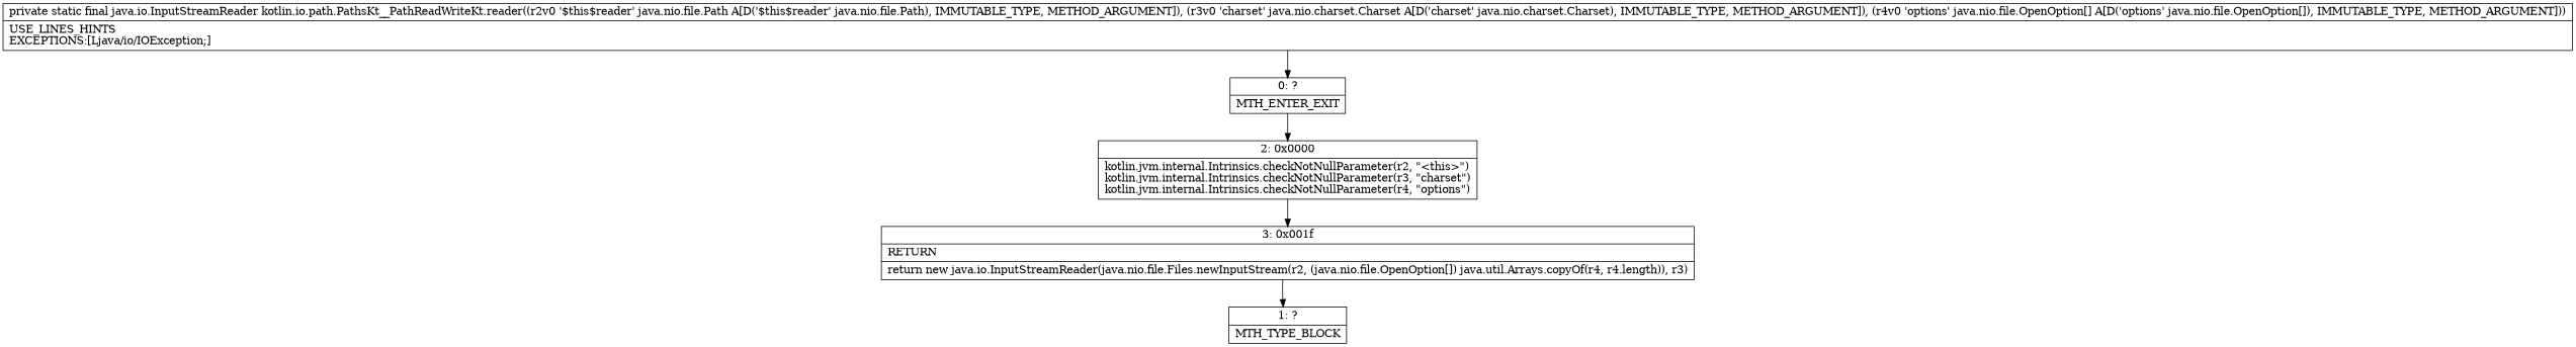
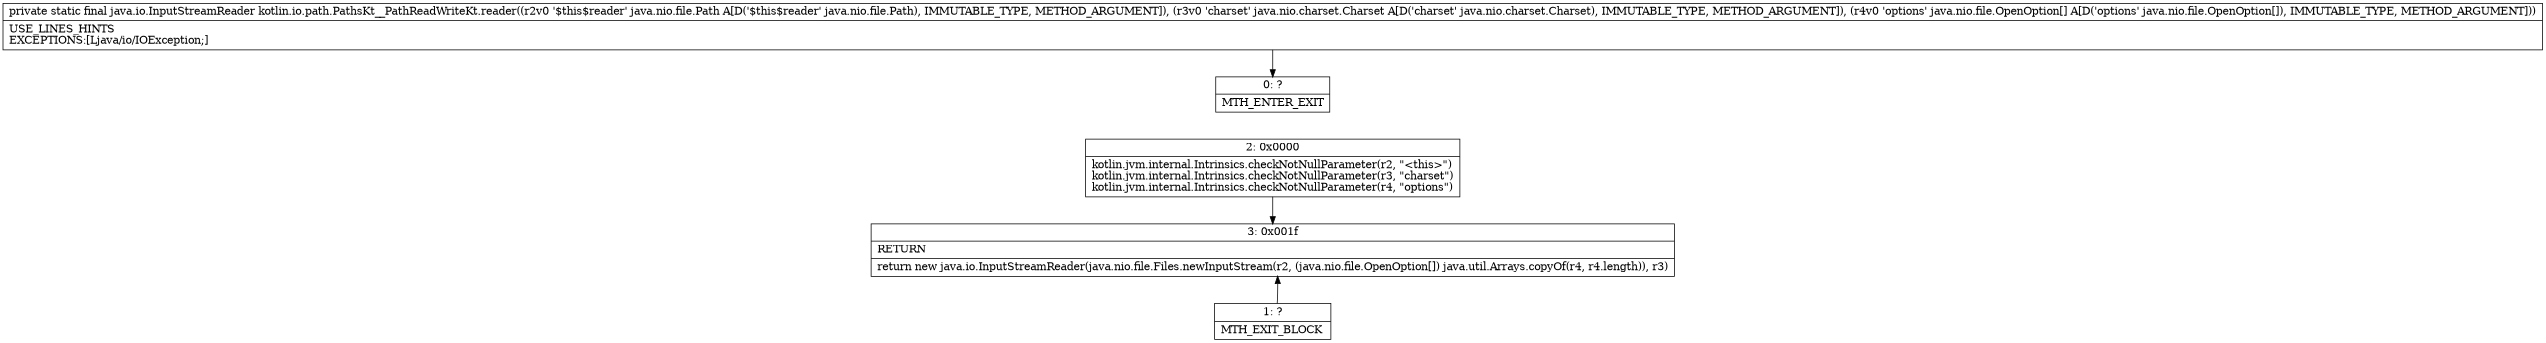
  digraph {
    node [shape=record]
    n1 [label="{0\:\ ?|MTH_ENTER_EXIT\l}"]
    n2 [label="{2\:\ 0x0000|kotlin.jvm.internal.Intrinsics.checkNotNullParameter(r2, \"\<this\>\")\lkotlin.jvm.internal.Intrinsics.checkNotNullParameter(r3, \"charset\")\lkotlin.jvm.internal.Intrinsics.checkNotNullParameter(r4, \"options\")\l}"]
    n3 [label="{3\:\ 0x001f|RETURN\l|return new java.io.InputStreamReader(java.nio.file.Files.newInputStream(r2, (java.nio.file.OpenOption[]) java.util.Arrays.copyOf(r4, r4.length)), r3)\l}"]
-   n4 [label="{1\:\ ?|MTH_TYPE_BLOCK\l}"]
+   n4 [label="{1\:\ ?|MTH_EXIT_BLOCK\l}"]
    n5 [label="{private static final java.io.InputStreamReader kotlin.io.path.PathsKt__PathReadWriteKt.reader((r2v0 '$this$reader' java.nio.file.Path A[D('$this$reader' java.nio.file.Path), IMMUTABLE_TYPE, METHOD_ARGUMENT]), (r3v0 'charset' java.nio.charset.Charset A[D('charset' java.nio.charset.Charset), IMMUTABLE_TYPE, METHOD_ARGUMENT]), (r4v0 'options' java.nio.file.OpenOption[] A[D('options' java.nio.file.OpenOption[]), IMMUTABLE_TYPE, METHOD_ARGUMENT]))  | USE_LINES_HINTS\lEXCEPTIONS:[Ljava\/io\/IOException;]\l}"]
-   n1 -> n2
    n2 -> n3
-   n3 -> n4
+   n4 -> n3
    n5 -> n1
  }
